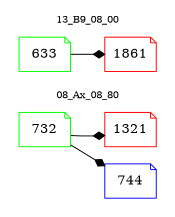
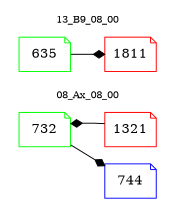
  digraph {
    rankdir=LR
    node [color=green shape=note]
    edge [arrowhead=diamond color=black]
    n1 [label=732]
    n2 [color=blue label=744]
    n3 [color=red label=1321]
-   n4 [label=633]
-   n5 [color=red label=1861]
+   n4 [label=635]
+   n5 [color=red label=1811]
    subgraph cluster_1 {
      color=white
      fontsize=10
-     label="08_Ax_08_80"
+     label="08_Ax_08_00"
      n1
      n2
      n3
    }
    subgraph cluster_2 {
      color=white
      fontsize=10
      label="13_B9_08_00"
      n4
      n5
    }
    n1 -> n2
-   n1 -> n3
+   n3 -> n1
    n4 -> n5
  }
